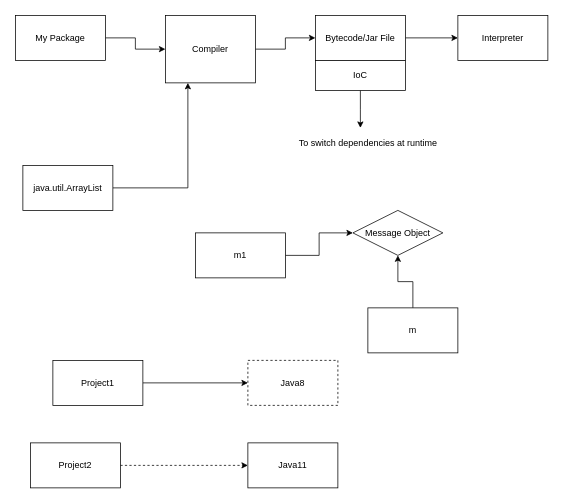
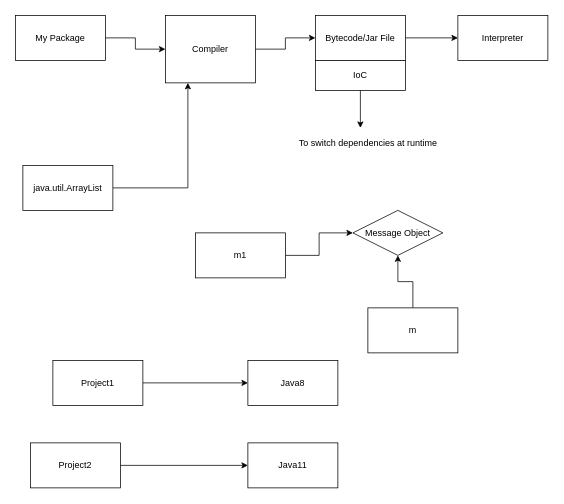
  <mxCell id="0" />
  <mxCell id="1" parent="0" />
  <mxCell id="2" style="edgeStyle=orthogonalEdgeStyle;rounded=0;orthogonalLoop=1;jettySize=auto;html=1;entryX=0;entryY=0.5;entryDx=0;entryDy=0;" edge="1" parent="1" source="3" target="5"><mxGeometry relative="1" as="geometry"><mxPoint x="250" y="50" as="targetPoint" /></mxGeometry></mxCell>
  <mxCell id="3" value="My Package" style="whiteSpace=wrap;html=1;" vertex="1" parent="1"><mxGeometry x="20" y="20" width="120" height="60" as="geometry" /></mxCell>
  <mxCell id="4" style="edgeStyle=orthogonalEdgeStyle;rounded=0;orthogonalLoop=1;jettySize=auto;html=1;entryX=0;entryY=0.5;entryDx=0;entryDy=0;" edge="1" parent="1" source="5" target="7"><mxGeometry relative="1" as="geometry"><mxPoint x="430" y="50" as="targetPoint" /></mxGeometry></mxCell>
  <mxCell id="5" value="Compiler" style="whiteSpace=wrap;html=1;" vertex="1" parent="1"><mxGeometry x="220" y="20" width="120" height="90" as="geometry" /></mxCell>
  <mxCell id="6" style="edgeStyle=orthogonalEdgeStyle;rounded=0;orthogonalLoop=1;jettySize=auto;html=1;entryX=0;entryY=0.5;entryDx=0;entryDy=0;" edge="1" parent="1" source="7" target="8"><mxGeometry relative="1" as="geometry" /></mxCell>
  <mxCell id="7" value="Bytecode/Jar File" style="whiteSpace=wrap;html=1;" vertex="1" parent="1"><mxGeometry x="420" y="20" width="120" height="60" as="geometry" /></mxCell>
  <mxCell id="8" value="Interpreter" style="whiteSpace=wrap;html=1;" vertex="1" parent="1"><mxGeometry x="610" y="20" width="120" height="60" as="geometry" /></mxCell>
  <mxCell id="9" style="edgeStyle=orthogonalEdgeStyle;rounded=0;orthogonalLoop=1;jettySize=auto;html=1;entryX=0.25;entryY=1;entryDx=0;entryDy=0;" edge="1" parent="1" source="10" target="5"><mxGeometry relative="1" as="geometry" /></mxCell>
  <mxCell id="10" value="java.util.ArrayList" style="whiteSpace=wrap;html=1;" vertex="1" parent="1"><mxGeometry x="30" y="220" width="120" height="60" as="geometry" /></mxCell>
  <mxCell id="11" style="edgeStyle=orthogonalEdgeStyle;rounded=0;orthogonalLoop=1;jettySize=auto;html=1;entryX=0;entryY=0.5;entryDx=0;entryDy=0;" edge="1" parent="1" source="12" target="13"><mxGeometry relative="1" as="geometry"><mxPoint x="330" y="510" as="targetPoint" /></mxGeometry></mxCell>
  <mxCell id="12" value="Project1" style="whiteSpace=wrap;html=1;" vertex="1" parent="1"><mxGeometry x="70" y="480" width="120" height="60" as="geometry" /></mxCell>
- <mxCell id="13" value="Java8" style="whiteSpace=wrap;html=1;dashed=1;" vertex="1" parent="1"><mxGeometry x="330" y="480" width="120" height="60" as="geometry" /></mxCell>
- <mxCell id="14" style="edgeStyle=orthogonalEdgeStyle;rounded=0;orthogonalLoop=1;jettySize=auto;html=1;dashed=1;" edge="1" parent="1" source="15" target="16"><mxGeometry relative="1" as="geometry" /></mxCell>
+ <mxCell id="13" value="Java8" style="whiteSpace=wrap;html=1;" vertex="1" parent="1"><mxGeometry x="330" y="480" width="120" height="60" as="geometry" /></mxCell>
+ <mxCell id="14" style="edgeStyle=orthogonalEdgeStyle;rounded=0;orthogonalLoop=1;jettySize=auto;html=1;" edge="1" parent="1" source="15" target="16"><mxGeometry relative="1" as="geometry" /></mxCell>
  <mxCell id="15" value="Project2" style="whiteSpace=wrap;html=1;" vertex="1" parent="1"><mxGeometry x="40" y="590" width="120" height="60" as="geometry" /></mxCell>
  <mxCell id="16" value="Java11" style="whiteSpace=wrap;html=1;" vertex="1" parent="1"><mxGeometry x="330" y="590" width="120" height="60" as="geometry" /></mxCell>
  <mxCell id="17" style="edgeStyle=orthogonalEdgeStyle;rounded=0;orthogonalLoop=1;jettySize=auto;html=1;" edge="1" parent="1" source="18"><mxGeometry relative="1" as="geometry"><mxPoint x="480" y="170" as="targetPoint" /></mxGeometry></mxCell>
  <mxCell id="18" value="IoC" style="whiteSpace=wrap;html=1;" vertex="1" parent="1"><mxGeometry x="420" y="80" width="120" height="40" as="geometry" /></mxCell>
  <mxCell id="19" value="To switch dependencies at runtime" style="text;html=1;align=center;verticalAlign=middle;resizable=0;points=[];autosize=1;" vertex="1" parent="1"><mxGeometry x="390" y="180" width="200" height="20" as="geometry" /></mxCell>
  <mxCell id="20" value="Message Object" style="rhombus;whiteSpace=wrap;html=1;" vertex="1" parent="1"><mxGeometry x="470" y="280" width="120" height="60" as="geometry" /></mxCell>
  <mxCell id="21" style="edgeStyle=orthogonalEdgeStyle;rounded=0;orthogonalLoop=1;jettySize=auto;html=1;" edge="1" parent="1" source="22" target="20"><mxGeometry relative="1" as="geometry" /></mxCell>
  <mxCell id="22" value="m1" style="whiteSpace=wrap;html=1;" vertex="1" parent="1"><mxGeometry x="260" y="310" width="120" height="60" as="geometry" /></mxCell>
  <mxCell id="23" style="edgeStyle=orthogonalEdgeStyle;rounded=0;orthogonalLoop=1;jettySize=auto;html=1;entryX=0.5;entryY=1;entryDx=0;entryDy=0;" edge="1" parent="1" source="24" target="20"><mxGeometry relative="1" as="geometry" /></mxCell>
  <mxCell id="24" value="m" style="whiteSpace=wrap;html=1;" vertex="1" parent="1"><mxGeometry x="490" y="410" width="120" height="60" as="geometry" /></mxCell>
